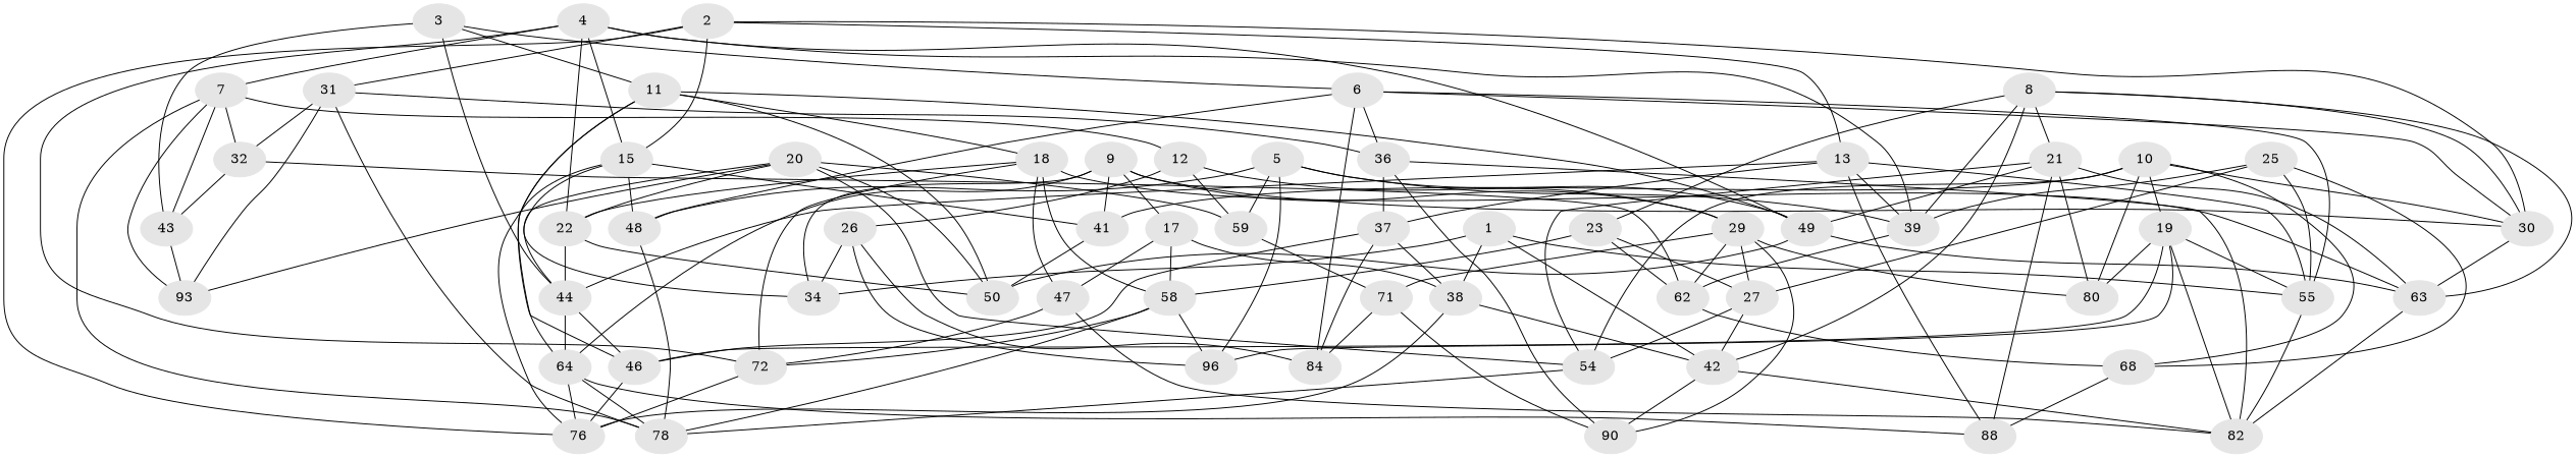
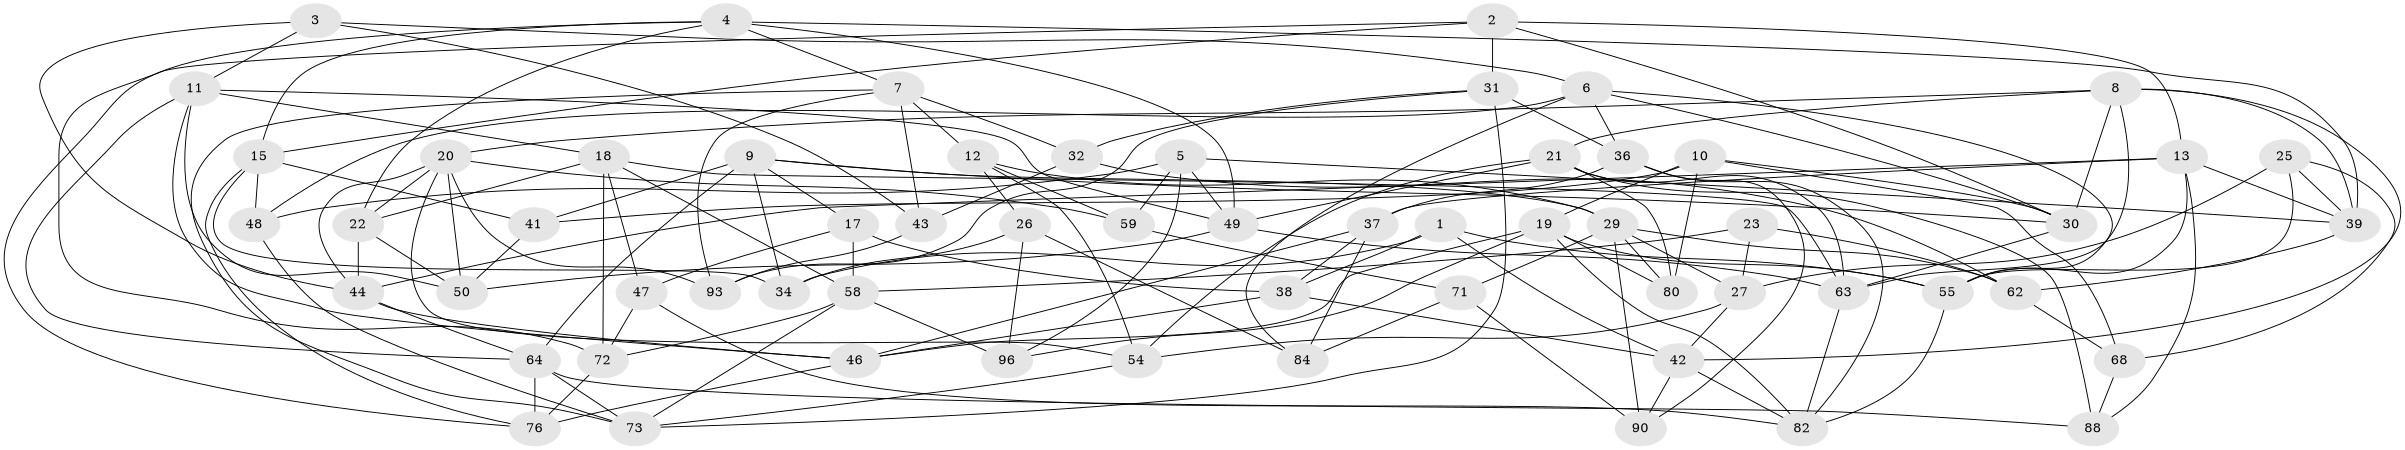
  graph {
    node [color=gray90 style=filled]
    1
    34
    38 [super="+40"]
    42 [super="+60"]
    55 [super="+83"]
    46 [super="+87"]
    82 [super="+97"]
    90
    2 [super="+70"]
    13 [super="+16"]
    15 [super="+57"]
    30 [super="+59"]
    31 [super="+89"]
    76
    44 [super="+92"]
    39 [super="+81"]
    37 [super="+94"]
    88
    48
    41
    63 [super="+98"]
    36 [super="+52"]
    32
-   73 [super="+74" label=78]
+   73 [super="+74"]
    93
    62 [super="+85"]
    68
    6 [super="+91"]
    84
    3
    11 [super="+14"]
    43
    49 [super="+79"]
    64 [super="+95"]
    18 [super="+99"]
    50 [super="+53"]
    4 [super="+45"]
    7 [super="+33"]
    22 [super="+100"]
    72 [super="+77"]
    12 [super="+24"]
    5
    n43 [label=59]
    96
    71
    29 [super="+69"]
    26 [super="+28"]
    8 [super="+67"]
    21 [super="+51"]
    23
    54 [super="+61"]
    80
    58 [super="+86"]
    27 [super="+35"]
    9 [super="+75"]
    17
    47
    10 [super="+65"]
    19 [super="+66"]
    20 [super="+78"]
    25
    1 -- 34
    1 -- 38
    1 -- 42
    1 -- 55
    38 -- 42
-   38 -- 76
+   38 -- 46
    42 -- 82
    42 -- 90
    55 -- 82
    46 -- 76
    2 -- 13
    2 -- 15
    2 -- 30
    2 -- 31
    2 -- 76
    13 -- 55
    13 -- 44
    13 -- 39
    13 -- 37
    13 -- 88
    15 -- 34
    15 -- 76
    15 -- 48
    15 -- 41
    30 -- 63
    31 -- 36 [weight=2]
    31 -- 32
    31 -- 73
    31 -- 93
    44 -- 46
    44 -- 64
    39 -- 62
    37 -- 38 [weight=2]
    37 -- 46
    37 -- 84
    48 -- 73
    41 -- 50
    63 -- 82
    36 -- 82
    36 -- 90
    36 -- 37
    32 -- 62
    32 -- 43
    62 -- 68
    68 -- 88
    6 -- 55
    6 -- 30
    6 -- 48
    6 -- 36
    6 -- 84
    3 -- 44
    3 -- 6
    3 -- 11
    3 -- 43
    11 -- 46
    11 -- 49
    11 -- 64
    11 -- 18
    11 -- 50
    43 -- 93
    49 -- 63
    49 -- 50
    64 -- 76
    64 -- 88
    64 -- 73
    18 -- 63
    18 -- 22
    18 -- 72
    18 -- 58
    18 -- 47
    4 -- 15
    4 -- 39
    4 -- 49
    4 -- 7
    4 -- 22
    4 -- 72
    7 -- 32
    7 -- 73
    7 -- 93
    7 -- 43
    7 -- 12
    22 -- 44
    22 -- 50 [weight=2]
    72 -- 76
    12 -- n43
    12 -- 29
    12 -- 26 [weight=2]
    5 -- 39
    5 -- 48
    5 -- 49
    5 -- n43
    5 -- 96
    n43 -- 71
    71 -- 90
    71 -- 84
    29 -- 90
    29 -- 62
    29 -- 71
    29 -- 80
    29 -- 27
    26 -- 34
    26 -- 84
    26 -- 96
    8 -- 42
    8 -- 30
    8 -- 39
    8 -- 63
    8 -- 21
-   8 -- 23
+   8 -- 20
    21 -- 88
    21 -- 63
    21 -- 49
    21 -- 54
    21 -- 80
    23 -- 62
    23 -- 58
    23 -- 27
    54 -- 73
    58 -- 73
    58 -- 72
    58 -- 96
    27 -- 42
    27 -- 54 [weight=2]
    9 -- 34
    9 -- 30
    9 -- 41
    9 -- 64
    9 -- 29
    9 -- 17
    17 -- 38
    17 -- 58
    17 -- 47
    47 -- 82
    47 -- 72
    10 -- 30
    10 -- 41
    10 -- 68
-   10 -- 54
+   12 -- 54
    10 -- 80
    10 -- 19
    19 -- 55
    19 -- 46
    19 -- 82
    19 -- 96
    19 -- 80
    20 -- 44
    20 -- 93
    20 -- 50
    20 -- 22
    20 -- n43
    20 -- 54
    25 -- 55
    25 -- 39
    25 -- 68
    25 -- 27
  }
